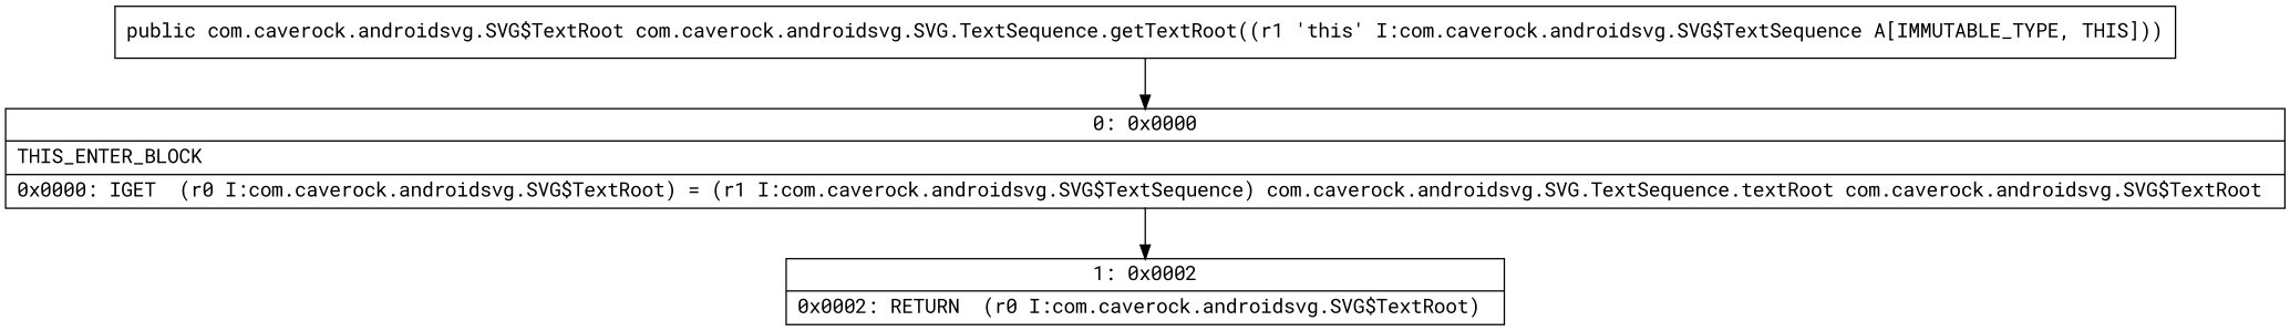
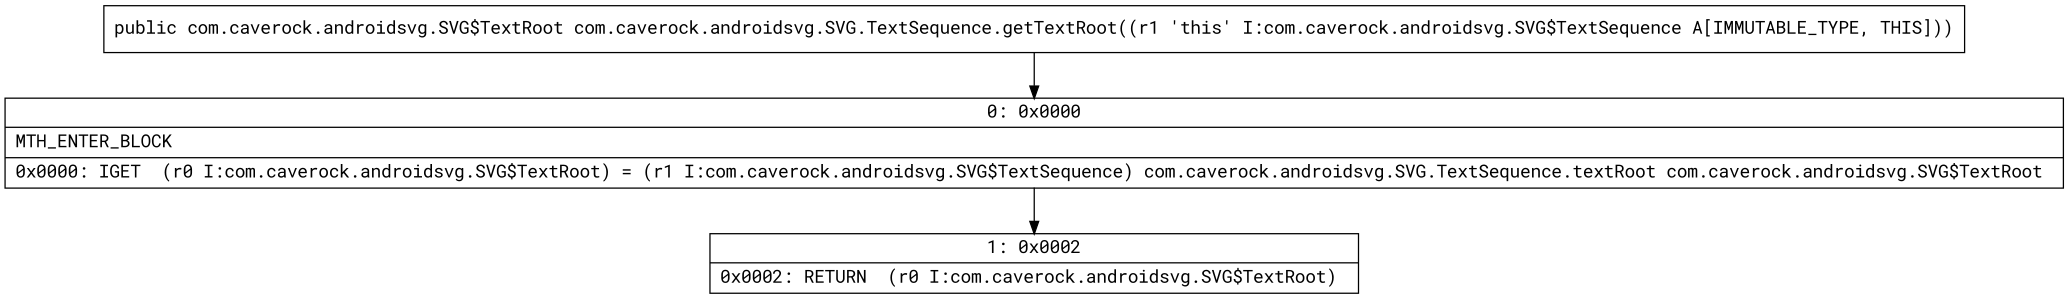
  digraph {
    fontname="Roboto Mono"
    node [shape=record fontname="Roboto Mono"]
    edge [fontname="Roboto Mono"]
-   n1 [label="{0\:\ 0x0000|THIS_ENTER_BLOCK\l|0x0000: IGET  (r0 I:com.caverock.androidsvg.SVG$TextRoot) = (r1 I:com.caverock.androidsvg.SVG$TextSequence) com.caverock.androidsvg.SVG.TextSequence.textRoot com.caverock.androidsvg.SVG$TextRoot \l}"]
+   n1 [label="{0\:\ 0x0000|MTH_ENTER_BLOCK\l|0x0000: IGET  (r0 I:com.caverock.androidsvg.SVG$TextRoot) = (r1 I:com.caverock.androidsvg.SVG$TextSequence) com.caverock.androidsvg.SVG.TextSequence.textRoot com.caverock.androidsvg.SVG$TextRoot \l}"]
    n2 [label="{1\:\ 0x0002|0x0002: RETURN  (r0 I:com.caverock.androidsvg.SVG$TextRoot) \l}"]
    n3 [label="{public com.caverock.androidsvg.SVG$TextRoot com.caverock.androidsvg.SVG.TextSequence.getTextRoot((r1 'this' I:com.caverock.androidsvg.SVG$TextSequence A[IMMUTABLE_TYPE, THIS])) }"]
    n1 -> n2
    n3 -> n1
  }
